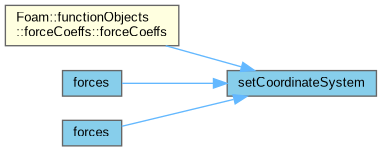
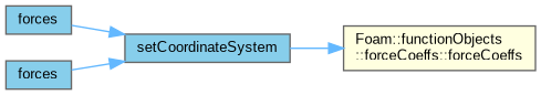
  digraph {
    rankdir=RL
    fontname="Liberation Sans"
    node [color=grey40 fillcolor=skyblue fontname="Liberation Sans" fontsize=10 shape=box style=filled]
    edge [color=steelblue1 dir=back fontname="Liberation Sans" fontsize=10 labelfontname=Helvetica labelfontsize=10 style=solid]
    n1 [color=gray40 fontcolor=black height=0.2 label=setCoordinateSystem width=0.4]
    n2 [fillcolor=lightyellow height=0.2 label="Foam::functionObjects\l::forceCoeffs::forceCoeffs" width=0.4]
    n3 [height=0.2 label=forces width=0.4]
    n4 [height=0.2 label=forces width=0.4]
-   n1 -> n2
+   n2 -> n1
    n1 -> n3
    n1 -> n4
  }
